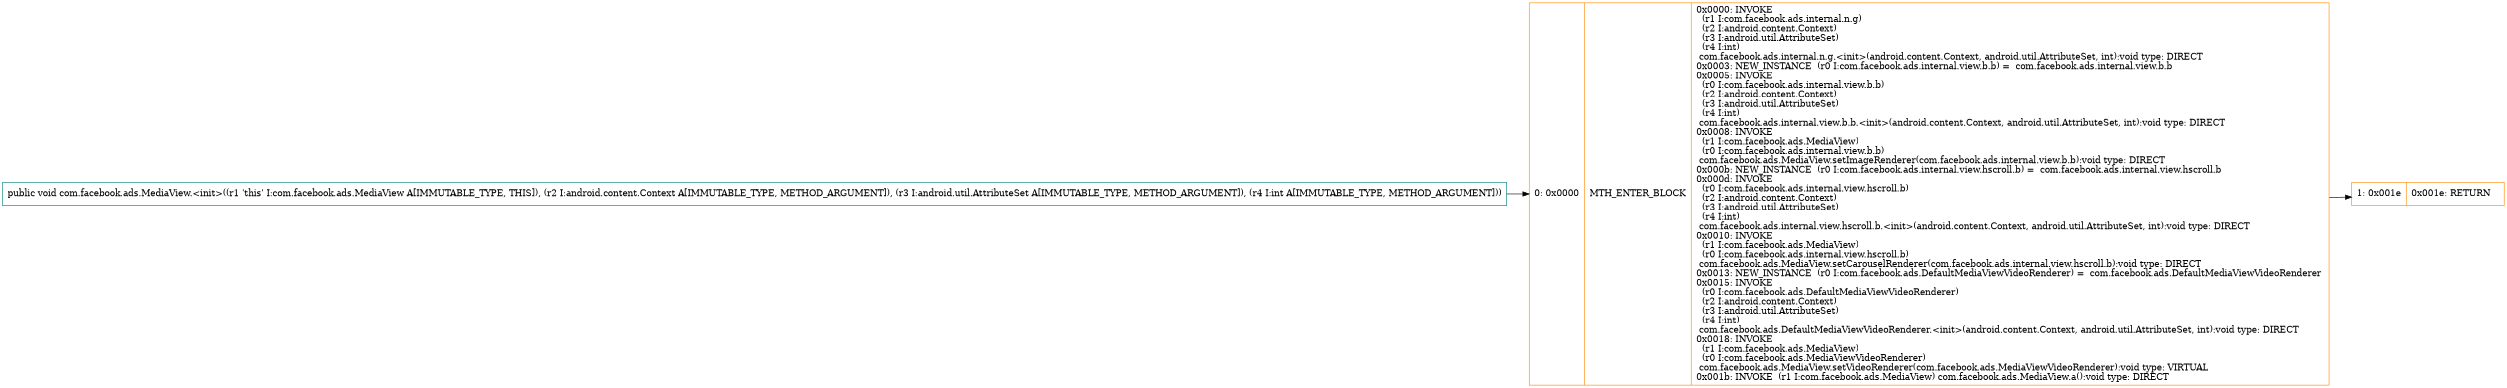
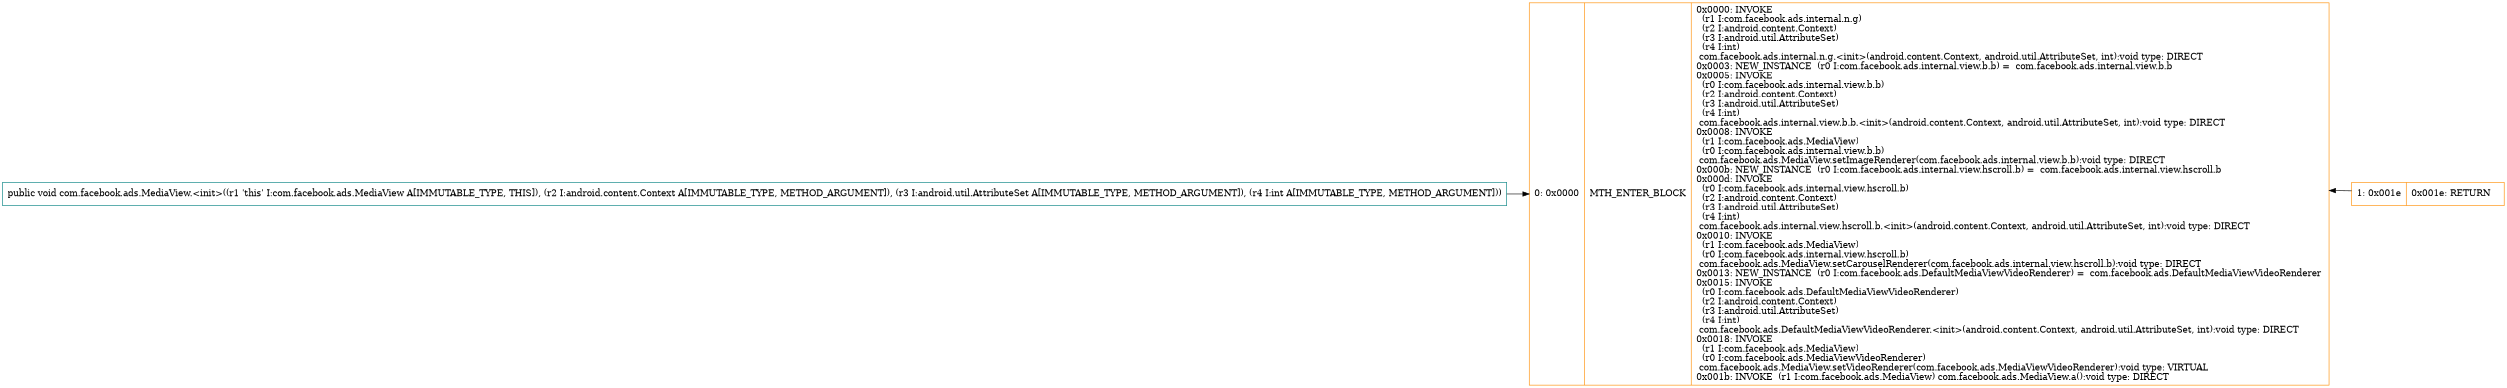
  digraph {
    rankdir=LR
    node [shape=record color=darkorange]
    n1 [label="{0\:\ 0x0000|MTH_ENTER_BLOCK\l|0x0000: INVOKE  \l  (r1 I:com.facebook.ads.internal.n.g)\l  (r2 I:android.content.Context)\l  (r3 I:android.util.AttributeSet)\l  (r4 I:int)\l com.facebook.ads.internal.n.g.\<init\>(android.content.Context, android.util.AttributeSet, int):void type: DIRECT \l0x0003: NEW_INSTANCE  (r0 I:com.facebook.ads.internal.view.b.b) =  com.facebook.ads.internal.view.b.b \l0x0005: INVOKE  \l  (r0 I:com.facebook.ads.internal.view.b.b)\l  (r2 I:android.content.Context)\l  (r3 I:android.util.AttributeSet)\l  (r4 I:int)\l com.facebook.ads.internal.view.b.b.\<init\>(android.content.Context, android.util.AttributeSet, int):void type: DIRECT \l0x0008: INVOKE  \l  (r1 I:com.facebook.ads.MediaView)\l  (r0 I:com.facebook.ads.internal.view.b.b)\l com.facebook.ads.MediaView.setImageRenderer(com.facebook.ads.internal.view.b.b):void type: DIRECT \l0x000b: NEW_INSTANCE  (r0 I:com.facebook.ads.internal.view.hscroll.b) =  com.facebook.ads.internal.view.hscroll.b \l0x000d: INVOKE  \l  (r0 I:com.facebook.ads.internal.view.hscroll.b)\l  (r2 I:android.content.Context)\l  (r3 I:android.util.AttributeSet)\l  (r4 I:int)\l com.facebook.ads.internal.view.hscroll.b.\<init\>(android.content.Context, android.util.AttributeSet, int):void type: DIRECT \l0x0010: INVOKE  \l  (r1 I:com.facebook.ads.MediaView)\l  (r0 I:com.facebook.ads.internal.view.hscroll.b)\l com.facebook.ads.MediaView.setCarouselRenderer(com.facebook.ads.internal.view.hscroll.b):void type: DIRECT \l0x0013: NEW_INSTANCE  (r0 I:com.facebook.ads.DefaultMediaViewVideoRenderer) =  com.facebook.ads.DefaultMediaViewVideoRenderer \l0x0015: INVOKE  \l  (r0 I:com.facebook.ads.DefaultMediaViewVideoRenderer)\l  (r2 I:android.content.Context)\l  (r3 I:android.util.AttributeSet)\l  (r4 I:int)\l com.facebook.ads.DefaultMediaViewVideoRenderer.\<init\>(android.content.Context, android.util.AttributeSet, int):void type: DIRECT \l0x0018: INVOKE  \l  (r1 I:com.facebook.ads.MediaView)\l  (r0 I:com.facebook.ads.MediaViewVideoRenderer)\l com.facebook.ads.MediaView.setVideoRenderer(com.facebook.ads.MediaViewVideoRenderer):void type: VIRTUAL \l0x001b: INVOKE  (r1 I:com.facebook.ads.MediaView) com.facebook.ads.MediaView.a():void type: DIRECT \l}"]
    n2 [label="{1\:\ 0x001e|0x001e: RETURN   \l}"]
    n3 [label="{public void com.facebook.ads.MediaView.\<init\>((r1 'this' I:com.facebook.ads.MediaView A[IMMUTABLE_TYPE, THIS]), (r2 I:android.content.Context A[IMMUTABLE_TYPE, METHOD_ARGUMENT]), (r3 I:android.util.AttributeSet A[IMMUTABLE_TYPE, METHOD_ARGUMENT]), (r4 I:int A[IMMUTABLE_TYPE, METHOD_ARGUMENT])) }" color=teal]
-   n1 -> n2
+   n2 -> n1
    n3 -> n1
  }
